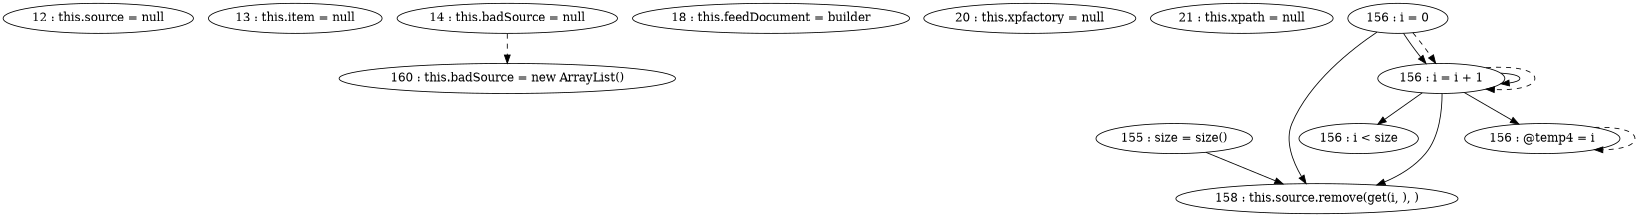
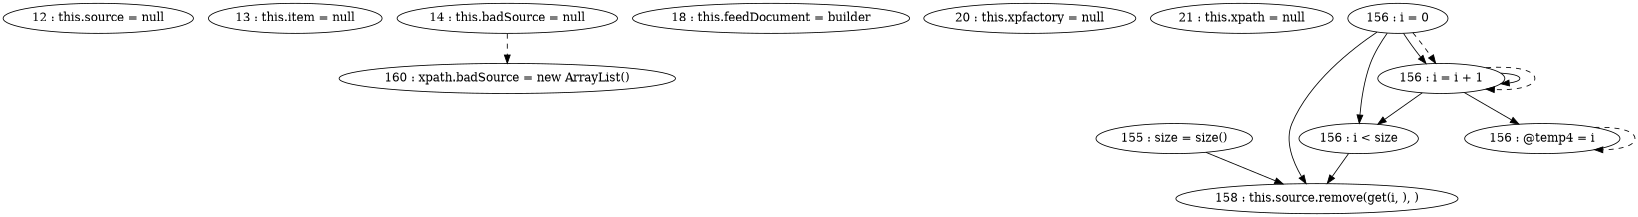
  digraph {
    "12 : this.source = null"
    "13 : this.item = null"
    "14 : this.badSource = null"
-   "160 : this.badSource = new ArrayList()"
+   "160 : this.badSource = new ArrayList()" [label="160 : xpath.badSource = new ArrayList()"]
    n5 [label="18 : this.feedDocument = builder"]
    "20 : this.xpfactory = null"
    "21 : this.xpath = null"
    "155 : size = size()"
    "158 : this.source.remove(get(i, ), )"
    "156 : i = 0"
    "156 : i < size"
    "156 : i = i + 1"
    "156 : @temp4 = i"
    "14 : this.badSource = null" -> "160 : this.badSource = new ArrayList()" [style=dashed]
    "155 : size = size()" -> "158 : this.source.remove(get(i, ), )"
    "156 : i = 0" -> "158 : this.source.remove(get(i, ), )"
+   "156 : i = 0" -> "156 : i < size"
    "156 : i = 0" -> "156 : i = i + 1"
    "156 : i = 0" -> "156 : i = i + 1" [style=dashed]
-   "156 : i = i + 1" -> "158 : this.source.remove(get(i, ), )"
+   "156 : i < size" -> "158 : this.source.remove(get(i, ), )"
    "156 : i = i + 1" -> "156 : i < size"
    "156 : i = i + 1" -> "156 : i = i + 1"
    "156 : i = i + 1" -> "156 : i = i + 1" [style=dashed]
    "156 : i = i + 1" -> "156 : @temp4 = i"
    "156 : @temp4 = i" -> "156 : @temp4 = i" [style=dashed]
  }
